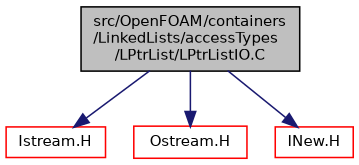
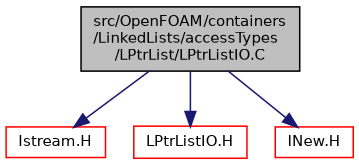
  digraph {
    node [color=red fontname=Helvetica fontsize=10 shape=record]
    edge [color=midnightblue fontname=Helvetica fontsize=10 labelfontname=Helvetica labelfontsize=10 style=solid]
    n1 [color=black fillcolor=grey75 fontcolor=black height=0.2 label="src/OpenFOAM/containers\l/LinkedLists/accessTypes\l/LPtrList/LPtrListIO.C" style=filled width=0.4]
    n2 [height=0.2 label="Istream.H" width=0.4]
-   n3 [height=0.2 label="Ostream.H" width=0.4]
+   n3 [height=0.2 label="LPtrListIO.H" width=0.4]
    n4 [height=0.2 label="INew.H" width=0.4]
    n1 -> n2
    n1 -> n3
    n1 -> n4
  }
